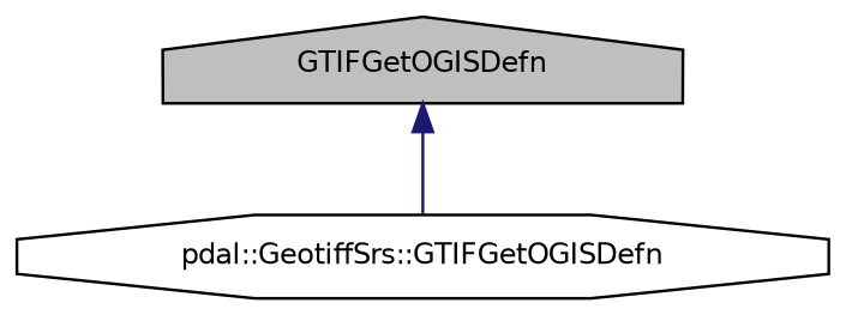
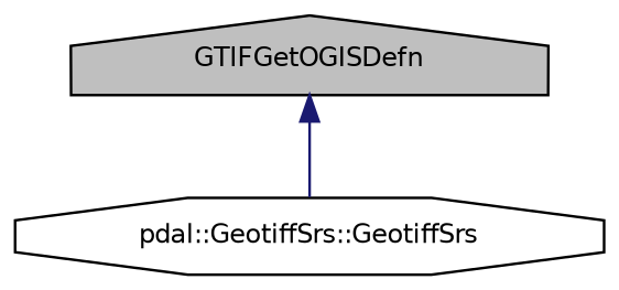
  digraph {
    rankdir=TB
    node [color=black fontname=Helvetica fontsize=10 style=filled]
    n1 [fillcolor=grey75 fontcolor=black height=0.2 label=GTIFGetOGISDefn shape=house width=0.4]
-   n2 [fillcolor=white height=0.2 label="pdal::GeotiffSrs::GTIFGetOGISDefn" shape=octagon width=0.4]
+   n2 [fillcolor=white height=0.2 label="pdal::GeotiffSrs::GeotiffSrs" shape=octagon width=0.4]
    n1 -> n2 [color=midnightblue dir=back fontname=Helvetica fontsize=10 labelfontname=Helvetica labelfontsize=10 style=solid]
  }
